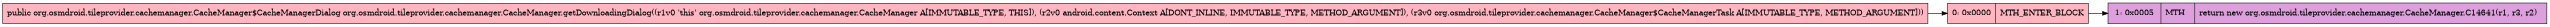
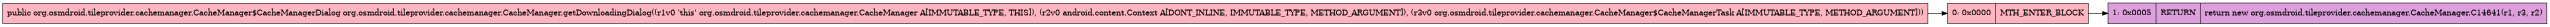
  digraph {
    rankdir=LR
    node [shape=record style=filled fillcolor=lightpink]
    n1 [label="{0\:\ 0x0000|MTH_ENTER_BLOCK\l}"]
-   n2 [label="{1\:\ 0x0005|MTH\l|return new org.osmdroid.tileprovider.cachemanager.CacheManager.C14641(r1, r3, r2)\l}" fillcolor=plum]
+   n2 [label="{1\:\ 0x0005|RETURN\l|return new org.osmdroid.tileprovider.cachemanager.CacheManager.C14641(r1, r3, r2)\l}" fillcolor=plum]
    n3 [label="{public org.osmdroid.tileprovider.cachemanager.CacheManager$CacheManagerDialog org.osmdroid.tileprovider.cachemanager.CacheManager.getDownloadingDialog((r1v0 'this' org.osmdroid.tileprovider.cachemanager.CacheManager A[IMMUTABLE_TYPE, THIS]), (r2v0 android.content.Context A[DONT_INLINE, IMMUTABLE_TYPE, METHOD_ARGUMENT]), (r3v0 org.osmdroid.tileprovider.cachemanager.CacheManager$CacheManagerTask A[IMMUTABLE_TYPE, METHOD_ARGUMENT])) }"]
    n1 -> n2
    n3 -> n1
  }
